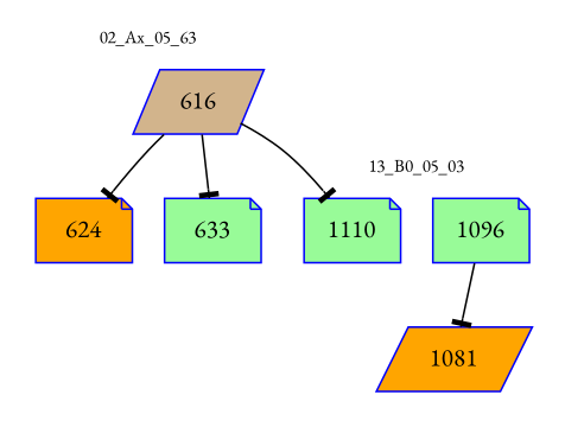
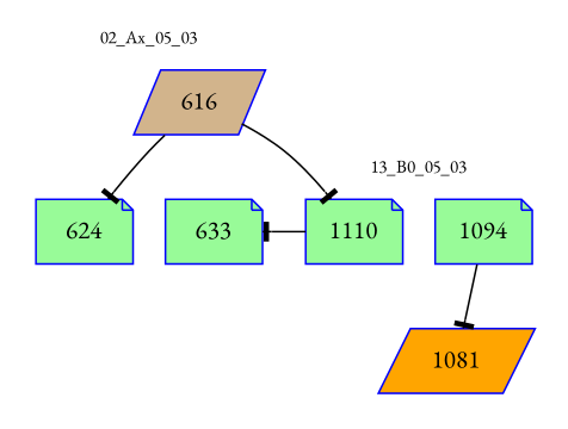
  digraph {
    fontname="EB Garamond"
    node [color=blue fillcolor=palegreen fontname="EB Garamond" shape=note style=filled]
    edge [arrowhead=tee color=black fontname="EB Garamond"]
    n1 [fillcolor=tan label=616 shape=parallelogram]
-   n2 [fillcolor=orange label=624]
+   n2 [label=624]
    n3 [label=633]
-   n4 [label=1096]
+   n4 [label=1094]
    n5 [label=1110]
    n6 [fillcolor=orange label=1081 shape=parallelogram]
    subgraph cluster_1 {
      color=white
      fontsize=10
-     label="02_Ax_05_63"
+     label="02_Ax_05_03"
      n1
      n2
      n3
    }
    subgraph cluster_2 {
      color=white
      fontsize=10
      label="13_B0_05_03"
      n4
      n5
      n6
    }
    n1 -> n2
-   n1 -> n3
+   n5 -> n3
    n1 -> n5
    n4 -> n6
  }
